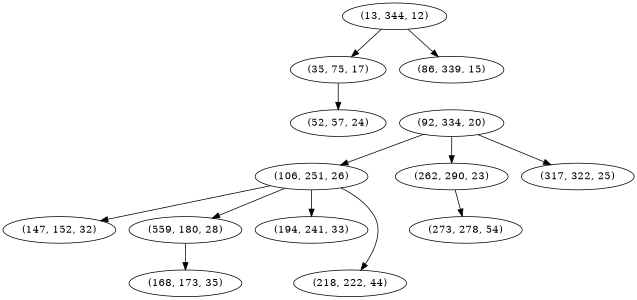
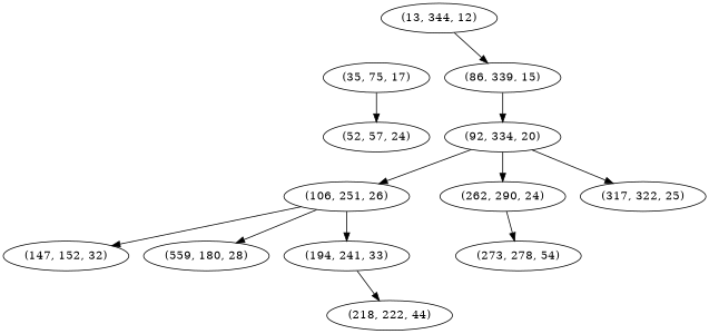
  digraph {
    "(13, 344, 12)"
    "(35, 75, 17)"
    "(86, 339, 15)"
    "(52, 57, 24)"
    "(92, 334, 20)"
    "(106, 251, 26)"
-   "(262, 290, 23)"
+   "(262, 290, 23)" [label="(262, 290, 24)"]
    "(317, 322, 25)"
    "(147, 152, 32)"
    n10 [label="(559, 180, 28)"]
    "(194, 241, 33)"
    n12 [label="(273, 278, 54)"]
-   "(168, 173, 35)"
    "(218, 222, 44)"
-   "(13, 344, 12)" -> "(35, 75, 17)"
    "(13, 344, 12)" -> "(86, 339, 15)"
    "(35, 75, 17)" -> "(52, 57, 24)"
+   "(86, 339, 15)" -> "(92, 334, 20)"
    "(92, 334, 20)" -> "(106, 251, 26)"
    "(92, 334, 20)" -> "(262, 290, 23)"
    "(92, 334, 20)" -> "(317, 322, 25)"
    "(106, 251, 26)" -> "(147, 152, 32)"
    "(106, 251, 26)" -> n10
    "(106, 251, 26)" -> "(194, 241, 33)"
    "(262, 290, 23)" -> n12
-   n10 -> "(168, 173, 35)"
-   "(106, 251, 26)" -> "(218, 222, 44)"
+   "(194, 241, 33)" -> "(218, 222, 44)"
  }
